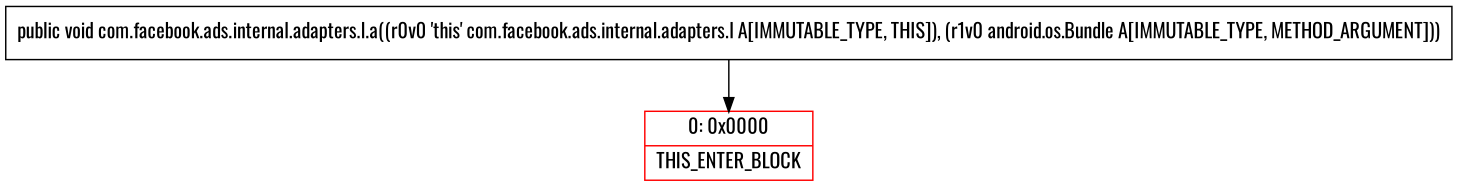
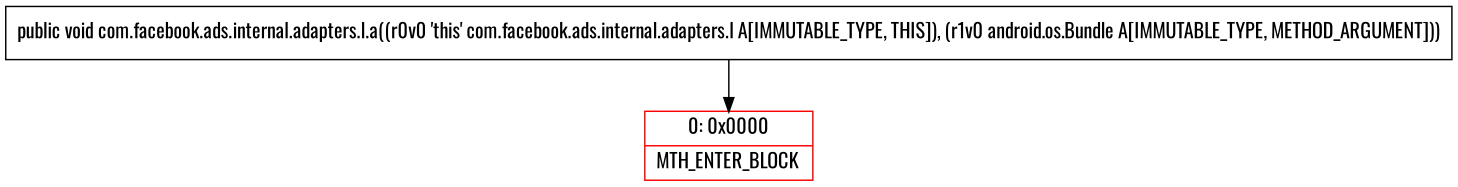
  digraph {
    fontname=Oswald
    node [shape=record fontname=Oswald]
-   n1 [color=red label="{0\:\ 0x0000|THIS_ENTER_BLOCK\l}"]
+   n1 [color=red label="{0\:\ 0x0000|MTH_ENTER_BLOCK\l}"]
    n2 [label="{public void com.facebook.ads.internal.adapters.l.a((r0v0 'this' com.facebook.ads.internal.adapters.l A[IMMUTABLE_TYPE, THIS]), (r1v0 android.os.Bundle A[IMMUTABLE_TYPE, METHOD_ARGUMENT])) }"]
    subgraph cluster_1 {
      label="R(0)"
    }
    n2 -> n1 [fontname=Oswald]
  }
